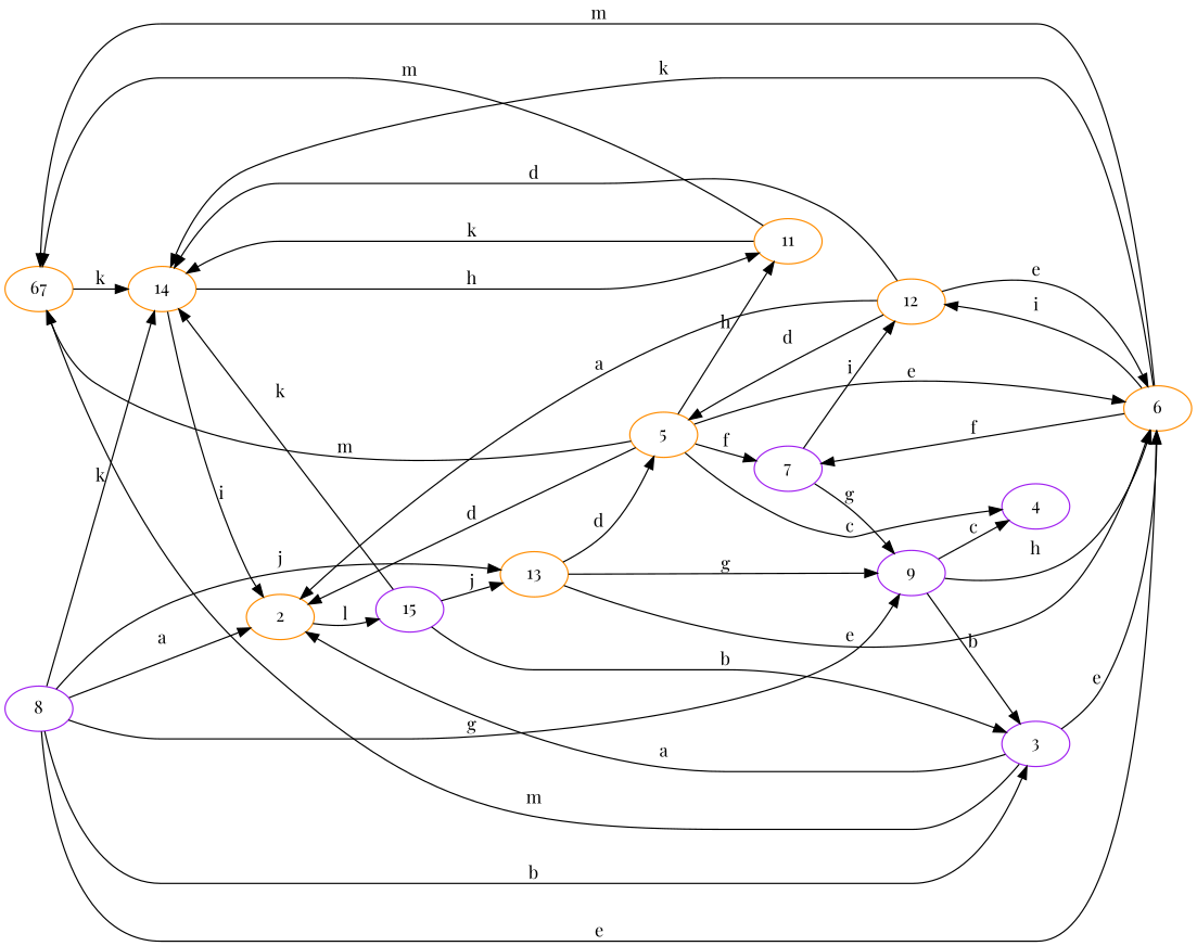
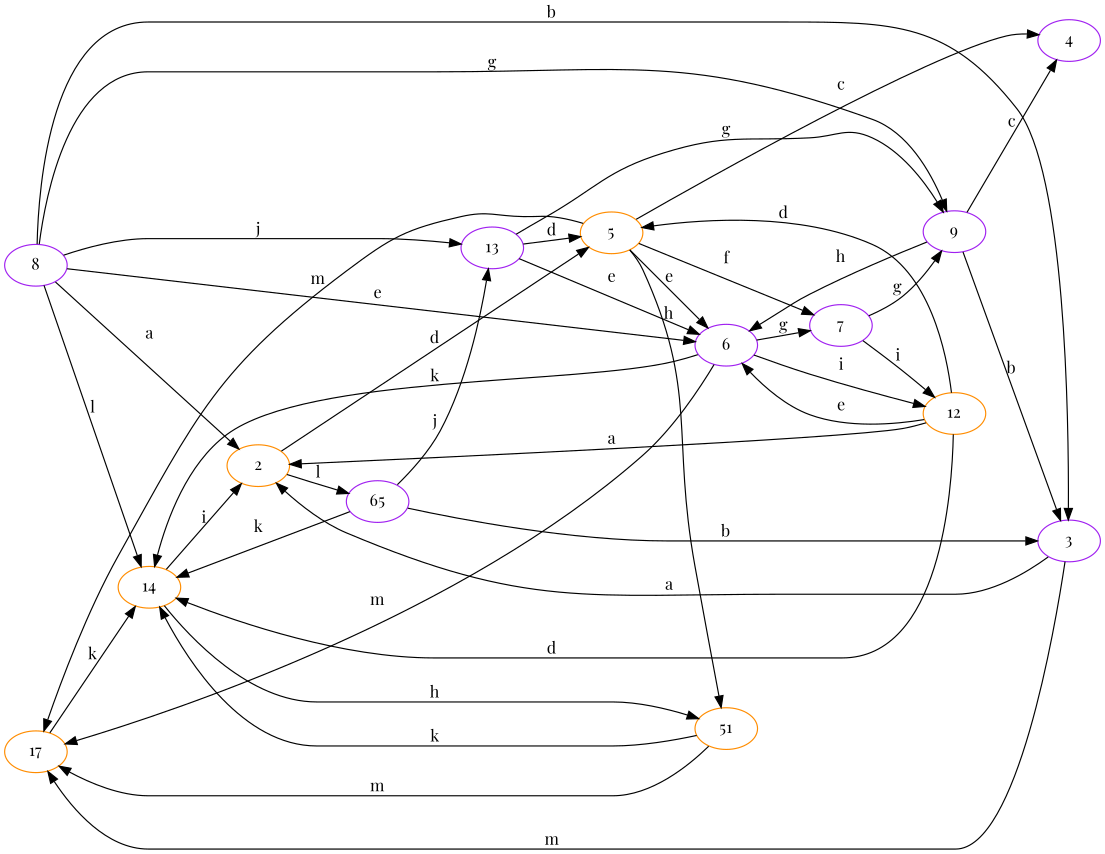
  strict digraph {
    fontname="Playfair Display"
    rankdir=LR
    node [color=darkorange fontname="Playfair Display"]
    edge [fontname="Playfair Display"]
-   17 [label=67]
+   17
    14
    2
    5
-   15 [color=purple]
-   6
+   15 [color=purple label=65]
+   6 [color=purple]
    4 [color=purple]
    7 [color=purple]
-   11
+   11 [label=51]
    3 [color=purple]
-   13
+   13 [color=purple]
    12
    9 [color=purple]
    n14 [color=purple label=8]
    17 -> 14 [label=k]
    14 -> 2 [label=i]
    14 -> 11 [label=h]
-   5 -> 2 [label=d]
+   2 -> 5 [label=d]
    2 -> 15 [label=l]
    5 -> 17 [label=m]
    5 -> 6 [label=e]
    5 -> 4 [label=c]
    5 -> 7 [label=f]
    5 -> 11 [label=h]
    15 -> 14 [label=k]
    15 -> 3 [label=b]
    15 -> 13 [label=j]
    6 -> 17 [label=m]
    6 -> 14 [label=k]
-   6 -> 7 [label=f]
+   6 -> 7 [label=g]
    6 -> 12 [label=i]
    7 -> 12 [label=i]
    7 -> 9 [label=g]
    11 -> 17 [label=m]
    11 -> 14 [label=k]
    3 -> 17 [label=m]
    3 -> 2 [label=a]
-   3 -> 6 [label=e]
    13 -> 5 [label=d]
    13 -> 6 [label=e]
    13 -> 9 [label=g]
    12 -> 14 [label=d]
    12 -> 2 [label=a]
    12 -> 5 [label=d]
    12 -> 6 [label=e]
    9 -> 6 [label=h]
    9 -> 4 [label=c]
    9 -> 3 [label=b]
-   n14 -> 14 [label=k]
+   n14 -> 14 [label=l]
    n14 -> 2 [label=a]
    n14 -> 6 [label=e]
    n14 -> 3 [label=b]
    n14 -> 13 [label=j]
    n14 -> 9 [label=g]
  }
